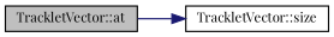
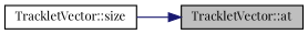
  digraph {
    rankdir=LR
    fontname="Playfair Display"
    node [color=black fontname="Playfair Display" fontsize=10 shape=record]
    n1 [fillcolor=grey75 fontcolor=black height=0.2 label="TrackletVector::at" style=filled width=0.4]
    n2 [height=0.2 label="TrackletVector::size" width=0.4]
-   n1 -> n2 [color=midnightblue fontname="Playfair Display" fontsize=10 labelfontname=FreeSans labelfontsize=10 style=solid]
+   n2 -> n1 [color=midnightblue fontname="Playfair Display" fontsize=10 labelfontname=FreeSans labelfontsize=10 style=solid]
  }
